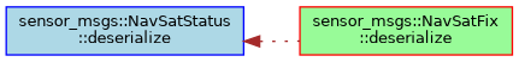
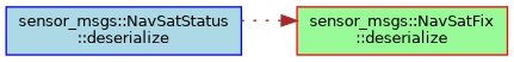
  digraph {
    rankdir=LR
    node [fontname=Helvetica fontsize=10 shape=record style=filled]
    n1 [color=blue fillcolor=lightblue fontcolor=black height=0.2 label="sensor_msgs::NavSatStatus\l::deserialize" width=0.4]
    n2 [color=red fillcolor=palegreen height=0.2 label="sensor_msgs::NavSatFix\l::deserialize" width=0.4]
-   n1 -> n2 [color=brown dir=back fontname=Helvetica fontsize=10 labelfontname=Helvetica labelfontsize=10 style=dotted]
+   n2 -> n1 [color=brown dir=back fontname=Helvetica fontsize=10 labelfontname=Helvetica labelfontsize=10 style=dotted]
  }
